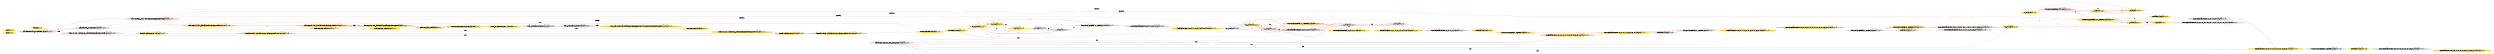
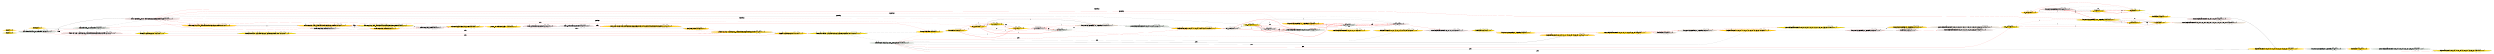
  digraph {
    rankdir=LR
    node [color=darkgreen fillcolor=gold shape=ellipse style=filled]
    edge [color=red style=solid]
    n1 [color=darkorange label="driver.setUp(builder,stateDir)@@@19@@@['1', '1', '1']"]
    n2 [color=brown label="driver.setTime(0L)@@@20@@@['1', '1', '1']"]
    n3 [color=brown label="int i = 0@@@21@@@['1', '1', '1']"]
    n4 [label="i++@@@23@@@['1', '1', '0']"]
    n5 [color=darkorange label="i < 2@@@22@@@['1', '1', '0']" shape=diamond]
    n6 [color=red label="checkJoinedValues(getter,kv(0,\"X0+YY0\"),kv(1,\"X1+YY1\"),kv(2,\"X2+YY2\"),kv(3,\"X3+YY3\"))@@@50@@@['1', '1', '0']"]
    n7 [color=red fillcolor=lightgrey label="driver.process(topic1,expectedKey,\"X\" + expectedKey)@@@52@@@['1', '1', '0']"]
    n8 [color=brown label="driver.process(topic1,expectedKey,\"XX\" + expectedKey)@@@42@@@['0', '0', '1']"]
    n9 [color=red fillcolor=lightgrey label="driver.flushState()@@@54@@@['1', '1', '0']"]
    n10 [color=darkorange label="testJoin['0', '1', '0']" shape=diamond]
    n11 [fillcolor=lightgrey label="final StreamsBuilder builder = new StreamsBuilder()@@@3@@@['1', '1', '0']"]
    n12 [color=red fillcolor=lightgrey label="Collection<Set<String>> copartitionGroups = StreamsBuilderTest.getCopartitionedGroups(builder)@@@13@@@['1', '1', '0']"]
    n13 [color=red fillcolor=lightgrey label="final int(( expectedKeys = new int((((edu.fdu.CPPDG.tinypdg.pe.ExpressionInfo@b038d5@@@4@@@['1', '1', '1']"]
    n14 [color=brown label="assertEquals(1,copartitionGroups.size())@@@17@@@['1', '1', '1']"]
    n15 [fillcolor=lightgrey label="StreamsBuilder builder = new StreamsBuilder()@@@3@@@['0', '0', '1']"]
    n16 [label="assertEquals(1,copartitionGroups.size())@@@14@@@['1', '1', '0']"]
    n17 [color=red fillcolor=lightgrey label="driver.process(topic2,expectedKeys(i(,null)@@@60@@@['1', '1', '0']"]
    n18 [color=darkorange fillcolor=lightgrey label="driver.process(topic1,expectedKeys(i(,\"X\" + expectedKeys(i()@@@24@@@['1', '1', '1']"]
    n19 [label="int i = 0@@@27@@@['1', '1', '1']"]
    n20 [color=red label="driver.process(topic2,expectedKeys(i(,\"Y\" + expectedKeys(i()@@@30@@@['1', '1', '1']"]
    n21 [label="driver.process(topic2,expectedKeys(i(,\"YYY\" + expectedKeys(i()@@@48@@@['0', '0', '1']"]
    n22 [color=brown fillcolor=lightgrey label="KStream<Integer,String> stream1@@@7@@@['0', '0', '1']"]
    n23 [color=red label="KTable<Integer,String> table1 = builder.table(intSerde,stringSerde,topic1,storeName1)@@@7@@@['1', '1', '0']"]
    n24 [label="assertEquals(new HashSet<>(Arrays.asList(topic1,topic2)),copartitionGroups.iterator().next())@@@18@@@['1', '1', '1']"]
    n25 [color=brown label="Collection<Set<String>> copartitionGroups = StreamsBuilderTest.getCopartitionedGroups(builder)@@@16@@@['1', '1', '1']"]
    n26 [color=darkorange label="driver.process(topic1,expectedKey,\"X\" + expectedKey)@@@34@@@['1', '1', '1']"]
    n27 [color=red label="checkJoinedValues(getter,kv(0,\"X0+Y0\"),kv(1,\"X1+Y1\"),kv(2,\"X2+null\"),kv(3,\"X3+null\"))@@@44@@@['1', '1', '0']"]
    n28 [color=darkorange label="processor.checkAndClearProcessResult(\"0:X0+Y0\",\"1:X1+Y1\",\"2:X2+null\",\"3:X3+null\")@@@36@@@['1', '1', '1']"]
    n29 [color=darkorange fillcolor=lightgrey label="driver.process(topic2,expectedKey,\"YY\" + expectedKey)@@@38@@@['1', '1', '1']"]
    n30 [color=darkorange fillcolor=lightgrey label="driver.flushState()@@@48@@@['1', '1', '0']"]
    n31 [fillcolor=lightgrey label="processor.checkAndClearProcessResult(\"0:X0+null\",\"1:X1+null\")@@@28@@@['1', '1', '0']"]
    n32 [color=red label="checkJoinedValues(getter,kv(0,\"X0+null\"),kv(1,\"X1+null\"),kv(2,null),kv(3,null))@@@29@@@['1', '1', '0']"]
    n33 [color=darkorange fillcolor=lightgrey label="int i = 0@@@30@@@['1', '1', '0']"]
    n34 [color=darkorange label="processor.checkAndClearProcessResult(\"0:X0+Y0\",\"1:X1+Y1\")@@@37@@@['1', '1', '0']"]
    n35 [color=brown label="checkJoinedValues(getter,kv(0,\"X0+Y0\"),kv(1,\"X1+Y1\"),kv(2,null),kv(3,null))@@@38@@@['1', '1', '0']"]
    n36 [color=brown fillcolor=lightgrey label="processor.checkAndClearProcessResult(\"0:X0+Y0\",\"1:X1+Y1\")@@@32@@@['1', '1', '1']"]
    n37 [label="assertEquals(new HashSet<>(Arrays.asList(topic1,topic2)),copartitionGroups.iterator().next())@@@15@@@['1', '1', '0']"]
    n38 [color=red fillcolor=lightgrey label="processor.checkAndClearProcessResult(\"0:X0+null\",\"1:X1+null\")@@@63@@@['1', '1', '0']"]
    n39 [color=darkorange label="checkJoinedValues(getter,kv(0,\"X0+null\"),kv(1,\"X1+null\"),kv(2,\"X2+YY2\"),kv(3,\"X3+YY3\"))@@@64@@@['1', '1', '0']"]
    n40 [fillcolor=lightgrey label="driver.process(topic1,expectedKey,\"XX\" + expectedKey)@@@66@@@['1', '1', '0']"]
    n41 [label="processor.checkAndClearProcessResult(\"0:X0+YY0\",\"0:X0+YY0\",\"1:X1+YY1\",\"1:X1+YY1\",\"2:X2+YY2\",\"3:X3+YY3\")@@@40@@@['0', '0', '1']"]
    n42 [color=darkorange fillcolor=lightgrey label="processor.checkAndClearProcessResult(\"0:XX0+Y0\",\"0:XX0+YY0\",\"1:XX1+Y1\",\"1:XX1+YY1\",\"2:XX2+YY2\",\"3:XX3+YY3\")@@@44@@@['0', '0', '1']"]
    n43 [color=brown fillcolor=lightgrey label="processor.checkAndClearProcessResult(\"0:X0+YY0\",\"1:X1+YY1\",\"2:X2+YY2\",\"3:X3+YY3\")@@@55@@@['1', '1', '0']"]
    n44 [label="i < 2@@@58@@@['1', '1', '0']" shape=diamond]
    n45 [color=darkorange label="driver.flushState()@@@62@@@['1', '1', '0']"]
    n46 [color=brown label="i++@@@59@@@['1', '1', '0']"]
    n47 [color=red fillcolor=lightgrey label="i++@@@23@@@['1', '1', '1']"]
    n48 [fillcolor=lightgrey label="i++@@@29@@@['1', '1', '1']"]
    n49 [color=brown fillcolor=lightgrey label="i < 2@@@28@@@['0', '0', '1']" shape=diamond]
    n50 [color=brown fillcolor=lightgrey label="i++@@@32@@@['1', '1', '0']"]
    n51 [color=brown label="i++@@@47@@@['0', '0', '1']"]
    n52 [fillcolor=lightgrey label="i < 2@@@22@@@['0', '0', '1']" shape=diamond]
    n53 [color=red label="KStream<Integer,String> stream2@@@8@@@['0', '0', '1']"]
    n54 [color=red label="KTable<Integer,String> table2 = builder.table(intSerde,stringSerde,topic2,storeName2)@@@8@@@['1', '1', '0']"]
    n55 [color=red label="joined = stream1.outerJoin(stream2,MockValueJoiner.TOSTRING_JOINER,JoinWindows.of(100),Joined.with(intSerde,stringSerde,stringSerde))@@@14@@@['0', '0', '1']"]
    n56 [color=red label="joined.process(processor)@@@15@@@['0', '0', '1']"]
    n57 [color=darkorange label="driver.flushState()@@@68@@@['1', '1', '0']"]
    n58 [fillcolor=lightgrey label="processor.checkAndClearProcessResult(\"0:XX0+null\",\"1:XX1+null\",\"2:XX2+YY2\",\"3:XX3+YY3\")@@@69@@@['1', '1', '0']"]
    n59 [label="driver.flushState()@@@42@@@['1', '1', '0']"]
    n60 [color=darkorange fillcolor=lightgrey label="processor.checkAndClearProcessResult(\"0:X0+YYY0\",\"0:X0+YYY0\",\"0:XX0+YYY0\",\"1:X1+YYY1\",\"1:X1+YYY1\",\"1:XX1+YYY1\")@@@50@@@['0', '0', '1']"]
    n61 [label="int i = 0@@@45@@@['1', '1', '1']"]
    n62 [color=darkorange label="i < 2@@@46@@@['0', '0', '1']" shape=diamond]
    n63 [color=red label="int i = 0@@@57@@@['1', '1', '0']"]
    n64 [fillcolor=lightgrey label="KTableValueGetter<Integer,String> getter = getterSupplier.get()@@@19@@@['1', '1', '0']"]
    n65 [fillcolor=lightgrey label="processor.checkAndClearProcessResult(\"0:X0+null\",\"1:X1+null\")@@@26@@@['1', '1', '1']"]
    n66 [label="checkJoinedValues(getter,kv(0,\"XX0+null\"),kv(1,\"XX1+null\"),kv(2,\"XX2+YY2\"),kv(3,\"XX3+YY3\"))@@@70@@@['1', '1', '0']"]
-   n67 [color=brown label="KStream<Integer,String> joined@@@9@@@['0', '0', '1']"]
+   n67 [color=brown fillcolor=lightgrey label="KStream<Integer,String> joined@@@9@@@['0', '0', '1']"]
    n68 [color=brown label="MockProcessorSupplier<Integer,String> processor@@@10@@@['1', '1', '1']"]
    n69 [color=darkorange label="processor = new MockProcessorSupplier<>()@@@11@@@['1', '1', '1']"]
    n70 [color=red fillcolor=lightgrey label="stream1 = builder.stream(topic1,consumed)@@@12@@@['0', '0', '1']"]
    n71 [color=brown fillcolor=lightgrey label="stream2 = builder.stream(topic2,consumed)@@@13@@@['0', '0', '1']"]
    n72 [label="testJoin['1', '0', '0']" shape=diamond]
    n73 [label="KTable<Integer,String> joined = table1.leftJoin(table2,MockValueJoiner.TOSTRING_JOINER)@@@9@@@['1', '1', '0']"]
    n74 [color=darkorange label="testOuterJoin['0', '0', '1']" shape=diamond]
    n1 -> n2 [color=gray40]
    n2 -> n3 [style=dashed]
    n2 -> n3 [label=i style=dashed]
    n2 -> n4 [label=i]
    n2 -> n5 [color=gray40 label=i style=dashed]
    n2 -> n5 [style=bold]
    n3 -> n4 [style=bold]
    n3 -> n18 [color=gray40 label=i style=bold]
    n3 -> n47 [label=i]
    n3 -> n52 [style=dashed]
    n3 -> n52 [label=i style=bold]
    n4 -> n3 [color=gray40 label=i style=dashed]
    n4 -> n5
    n4 -> n5 [label=i]
    n5 -> n3 [style=dashed]
    n5 -> n3 [color=gray40 label=true]
    n5 -> n4 [color=gray40 label=true]
    n5 -> n47
    n6 -> n7 [color=gray40 style=dashed]
    n7 -> n8 [color=gray40 label=0]
    n7 -> n9 [color=gray40 style=bold]
    n8 -> n42
    n9 -> n43
    n10 -> n11 [style=dashed]
    n11 -> n12 [label=builder style=dashed]
    n11 -> n13 [color=gray40 style=bold]
    n11 -> n14 [label=builder]
    n11 -> n15 [label=0]
    n12 -> n16 [style=dashed]
    n13 -> n3 [label=expectedKeys style=dashed]
    n13 -> n17 [label=expectedKeys]
    n13 -> n18 [label=expectedKeys style=dashed]
    n13 -> n19 [color=gray40 label=expectedKeys]
    n13 -> n20 [label=expectedKeys style=dashed]
    n13 -> n21 [label=expectedKeys]
    n13 -> n22
    n13 -> n23
    n14 -> n24 [style=bold]
    n15 -> n1 [label=builder]
    n15 -> n13 [color=gray40]
    n15 -> n25 [label=builder style=dashed]
    n16 -> n37 [color=gray40 style=bold]
    n17 -> n21 [label=0 style=bold]
    n17 -> n46 [color=gray40 style=bold]
    n18 -> n31 [color=gray40 style=bold]
    n18 -> n47 [style=dashed]
    n19 -> n20 [color=gray40 label=i style=dashed]
    n19 -> n48 [label=i style=bold]
    n19 -> n49 [color=gray40 label=i]
    n19 -> n49 [color=gray40 style=dashed]
    n19 -> n50 [color=gray40 style=bold]
    n20 -> n34 [style=dashed]
    n20 -> n48 [style=bold]
    n21 -> n51 [style=bold]
    n22 -> n53 [color=gray40]
    n23 -> n22 [label=0 style=dashed]
    n23 -> n54 [color=gray40 style=bold]
    n24 -> n1 [color=gray40]
    n24 -> n64 [color=gray40]
    n25 -> n14 [color=gray40 style=bold]
    n26 -> n27 [style=dashed]
    n26 -> n28
    n27 -> n28 [color=gray40 style=dashed]
    n28 -> n29 [style=bold]
    n28 -> n30 [style=bold]
    n29 -> n6 [style=dashed]
    n29 -> n41
    n30 -> n29 [color=gray40 style=bold]
    n31 -> n32 [color=gray40 style=bold]
    n32 -> n33 [style=bold]
    n33 -> n19 [color=gray40 label=i style=bold]
    n33 -> n50 [color=gray40 label=i style=dashed]
    n33 -> n65 [label=i style=bold]
    n33 -> n65 [style=bold]
    n34 -> n35 [color=gray40]
    n35 -> n36 [style=dashed]
    n36 -> n26 [style=dashed]
    n36 -> n59 [style=bold]
    n37 -> n25 [style=bold]
    n38 -> n39 [color=gray40 style=bold]
    n39 -> n40
    n40 -> n57
    n41 -> n8 [color=gray40 style=dashed]
    n42 -> n61 [style=bold]
    n43 -> n61 [color=gray40]
    n44 -> n17 [color=gray40 style=dashed]
    n44 -> n17 [color=gray40 label=true style=dashed]
    n44 -> n45 [color=gray40]
    n44 -> n46 [label=true style=dashed]
    n45 -> n38 [color=gray40]
    n46 -> n17 [label=i style=bold]
    n46 -> n44 [label=i style=bold]
    n46 -> n44 [style=bold]
    n47 -> n18 [color=gray40 style=dashed]
    n47 -> n18 [label=i]
    n47 -> n52 [style=bold]
    n47 -> n52 [color=gray40 label=i style=bold]
    n48 -> n20
    n48 -> n20 [label=i]
    n48 -> n49 [style=bold]
    n48 -> n49 [label=i style=bold]
    n49 -> n20 [color=gray40 label=true]
    n49 -> n20 [style=dashed]
    n49 -> n36
    n49 -> n48 [label=true]
    n50 -> n19 [label=i style=bold]
    n50 -> n65 [label=i style=dashed]
    n50 -> n65 [style=bold]
    n51 -> n21 [color=gray40 label=i style=bold]
    n51 -> n62 [color=gray40 label=i]
    n51 -> n62 [color=gray40 style=bold]
    n52 -> n18 [color=gray40 style=dashed]
    n52 -> n18 [color=gray40 label=true style=dashed]
    n52 -> n47 [label=true style=dashed]
    n52 -> n65 [style=dashed]
    n53 -> n67
    n54 -> n53 [label=0]
    n54 -> n73 [style=bold]
    n54 -> n73 [color=gray40 label=table2 style=bold]
    n55 -> n56 [color=gray40]
    n56 -> n25 [style=dashed]
    n57 -> n58 [color=gray40 style=dashed]
    n58 -> n66 [color=gray40]
    n59 -> n26 [style=dashed]
    n61 -> n21 [label=i style=dashed]
    n61 -> n51 [color=gray40 label=i style=dashed]
    n61 -> n62 [color=gray40 style=dashed]
    n61 -> n62 [label=i]
    n61 -> n63 [style=dashed]
    n62 -> n21 [color=gray40 style=bold]
    n62 -> n21 [label=true]
    n62 -> n51 [label=true style=dashed]
    n62 -> n60
    n63 -> n17 [color=gray40 label=i]
    n63 -> n44 [label=i style=dashed]
    n63 -> n44
    n63 -> n46 [color=gray40 label=i style=dashed]
    n64 -> n1 [style=dashed]
    n64 -> n6 [color=gray40 label=getter]
    n64 -> n27 [color=gray40 label=getter style=bold]
    n64 -> n32 [label=getter]
    n64 -> n35 [color=gray40 label=getter]
    n64 -> n39 [color=gray40 label=getter style=bold]
    n64 -> n61 [label=getter]
    n64 -> n66 [label=getter]
    n65 -> n19 [label=true]
    n65 -> n19
    n65 -> n48 [style=bold]
    n65 -> n50 [color=gray40 label=true]
    n67 -> n68 [style=bold]
    n68 -> n69 [style=bold]
    n69 -> n56 [color=gray40 label=processor]
    n69 -> n70 [color=gray40]
    n70 -> n71 [color=gray40 style=bold]
    n71 -> n55 [style=dashed]
    n71 -> n55 [label=stream2 style=dashed]
    n72 -> n11 [color=gray40]
    n73 -> n67 [label=0]
    n73 -> n68 [color=gray40 style=bold]
    n74 -> n15 [color=gray40 style=bold]
  }
